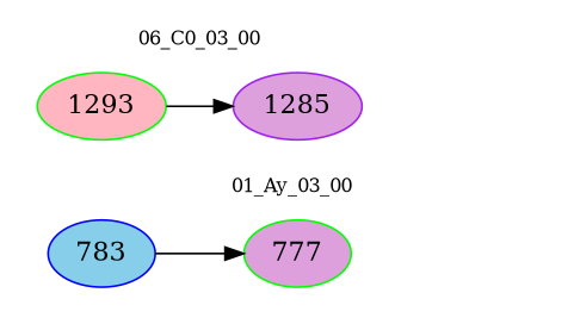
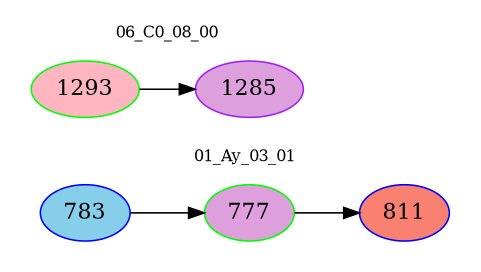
  digraph {
    rankdir=LR
    node [color=blue fillcolor=plum style=filled]
    edge [color=black]
    n1 [fillcolor=skyblue label=783]
    n2 [color=green label=777]
+   n3 [fillcolor=salmon label=811]
    n4 [color=green fillcolor=lightpink label=1293]
    n5 [color=purple label=1285]
    subgraph cluster_1 {
      color=white
      fontsize=10
-     label="01_Ay_03_00"
+     label="01_Ay_03_01"
      n1
      n2
+     n3
    }
    subgraph cluster_2 {
      color=white
      fontsize=10
-     label="06_C0_03_00"
+     label="06_C0_08_00"
      n4
      n5
    }
    n1 -> n2
+   n2 -> n3
    n4 -> n5
  }
